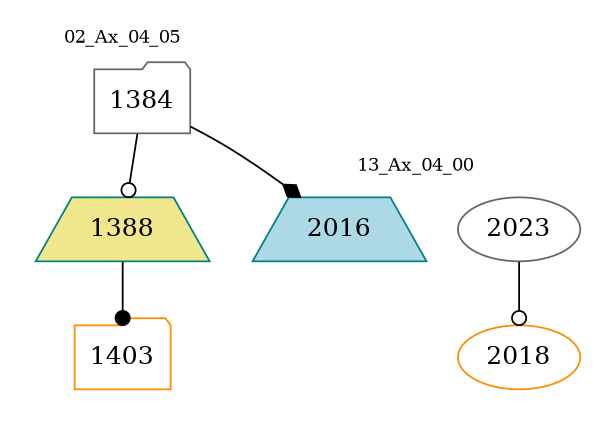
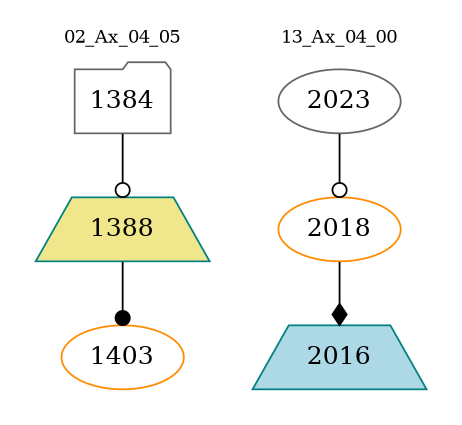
  digraph {
    fontname="DejaVu Serif"
    node [color=gray40 fillcolor=white fontname="DejaVu Serif" shape=folder style=filled]
    edge [arrowhead=odot color=black fontname="DejaVu Serif"]
    n1 [label=1384]
    n2 [color=teal fillcolor=khaki label=1388 shape=trapezium]
-   n3 [color=darkorange label=1403]
+   n3 [color=darkorange label=1403 shape=ellipse]
    n4 [label=2023 shape=ellipse]
    n5 [color=darkorange label=2018 shape=ellipse]
    n6 [color=teal fillcolor=lightblue label=2016 shape=trapezium]
    subgraph cluster_1 {
      color=white
      fontsize=10
      label="02_Ax_04_05"
      n1
      n2
      n3
    }
    subgraph cluster_2 {
      color=white
      fontsize=10
      label="13_Ax_04_00"
      n4
      n5
      n6
    }
    n1 -> n2
    n2 -> n3 [arrowhead=dot]
    n4 -> n5
-   n1 -> n6 [arrowhead=diamond]
+   n5 -> n6 [arrowhead=diamond]
  }
